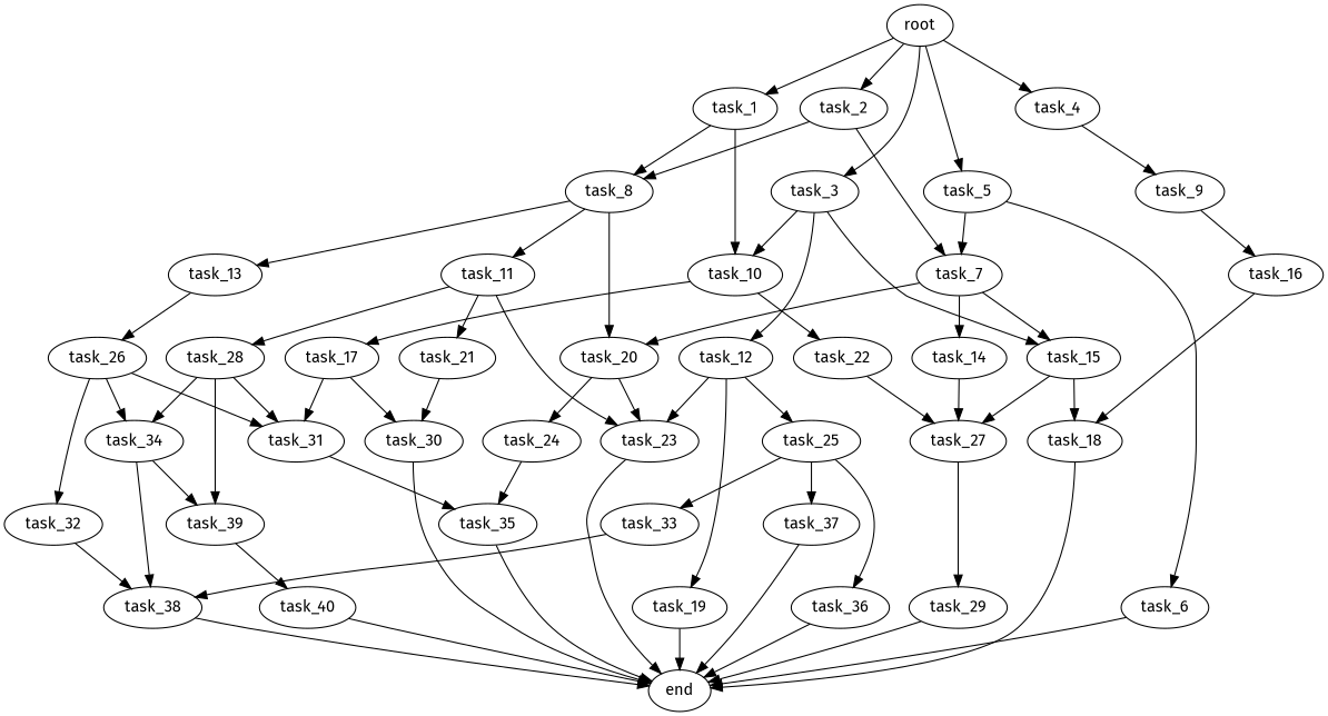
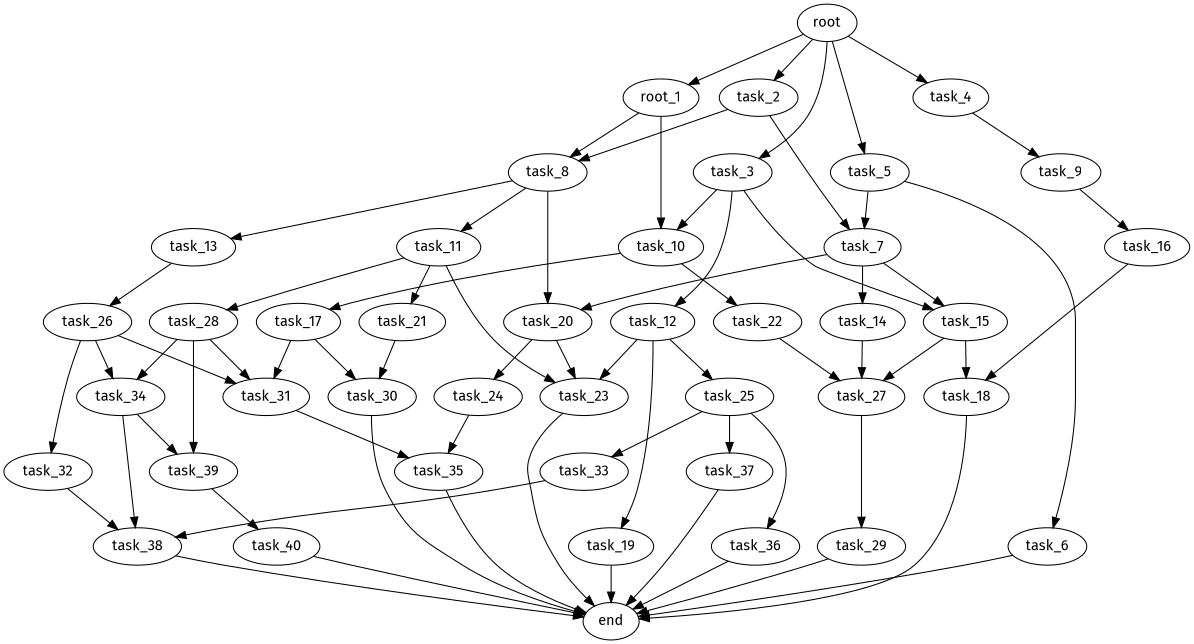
  digraph {
    fontname="Fira Sans"
    node [fontname="Fira Sans"]
    edge [fontname="Fira Sans"]
    root
-   task_1
+   task_1 [label=root_1]
    task_2
    task_3
    task_4
    task_5
    task_8
    task_10
    task_7
    task_12
    task_15
    task_9
    task_6
    task_14
    task_20
    task_11
    task_13
    task_17
    task_22
    task_23
    task_19
    task_25
    task_27
    task_18
    task_16
    end
    task_24
    task_21
    task_28
    task_26
    task_30
    task_31
    task_34
    task_39
    task_33
    task_36
    task_37
    task_32
    task_29
    task_35
    task_38
    task_40
    root -> task_1
    root -> task_2
    root -> task_3
    root -> task_4
    root -> task_5
    task_1 -> task_8
    task_1 -> task_10
    task_2 -> task_8
    task_2 -> task_7
    task_3 -> task_10
    task_3 -> task_12
    task_3 -> task_15
    task_4 -> task_9
    task_5 -> task_7
    task_5 -> task_6
    task_8 -> task_20
    task_8 -> task_11
    task_8 -> task_13
    task_10 -> task_17
    task_10 -> task_22
    task_7 -> task_15
    task_7 -> task_14
    task_7 -> task_20
    task_12 -> task_23
    task_12 -> task_19
    task_12 -> task_25
    task_15 -> task_27
    task_15 -> task_18
    task_9 -> task_16
    task_6 -> end
    task_14 -> task_27
    task_20 -> task_23
    task_20 -> task_24
    task_11 -> task_23
    task_11 -> task_21
    task_11 -> task_28
    task_13 -> task_26
    task_17 -> task_30
    task_17 -> task_31
    task_22 -> task_27
    task_23 -> end
    task_19 -> end
    task_25 -> task_33
    task_25 -> task_36
    task_25 -> task_37
    task_27 -> task_29
    task_18 -> end
    task_16 -> task_18
    task_24 -> task_35
    task_21 -> task_30
    task_28 -> task_31
    task_28 -> task_34
    task_28 -> task_39
    task_26 -> task_31
    task_26 -> task_34
    task_26 -> task_32
    task_30 -> end
    task_31 -> task_35
    task_34 -> task_39
    task_34 -> task_38
    task_39 -> task_40
    task_33 -> task_38
    task_36 -> end
    task_37 -> end
    task_32 -> task_38
    task_29 -> end
    task_35 -> end
    task_38 -> end
    task_40 -> end
  }
